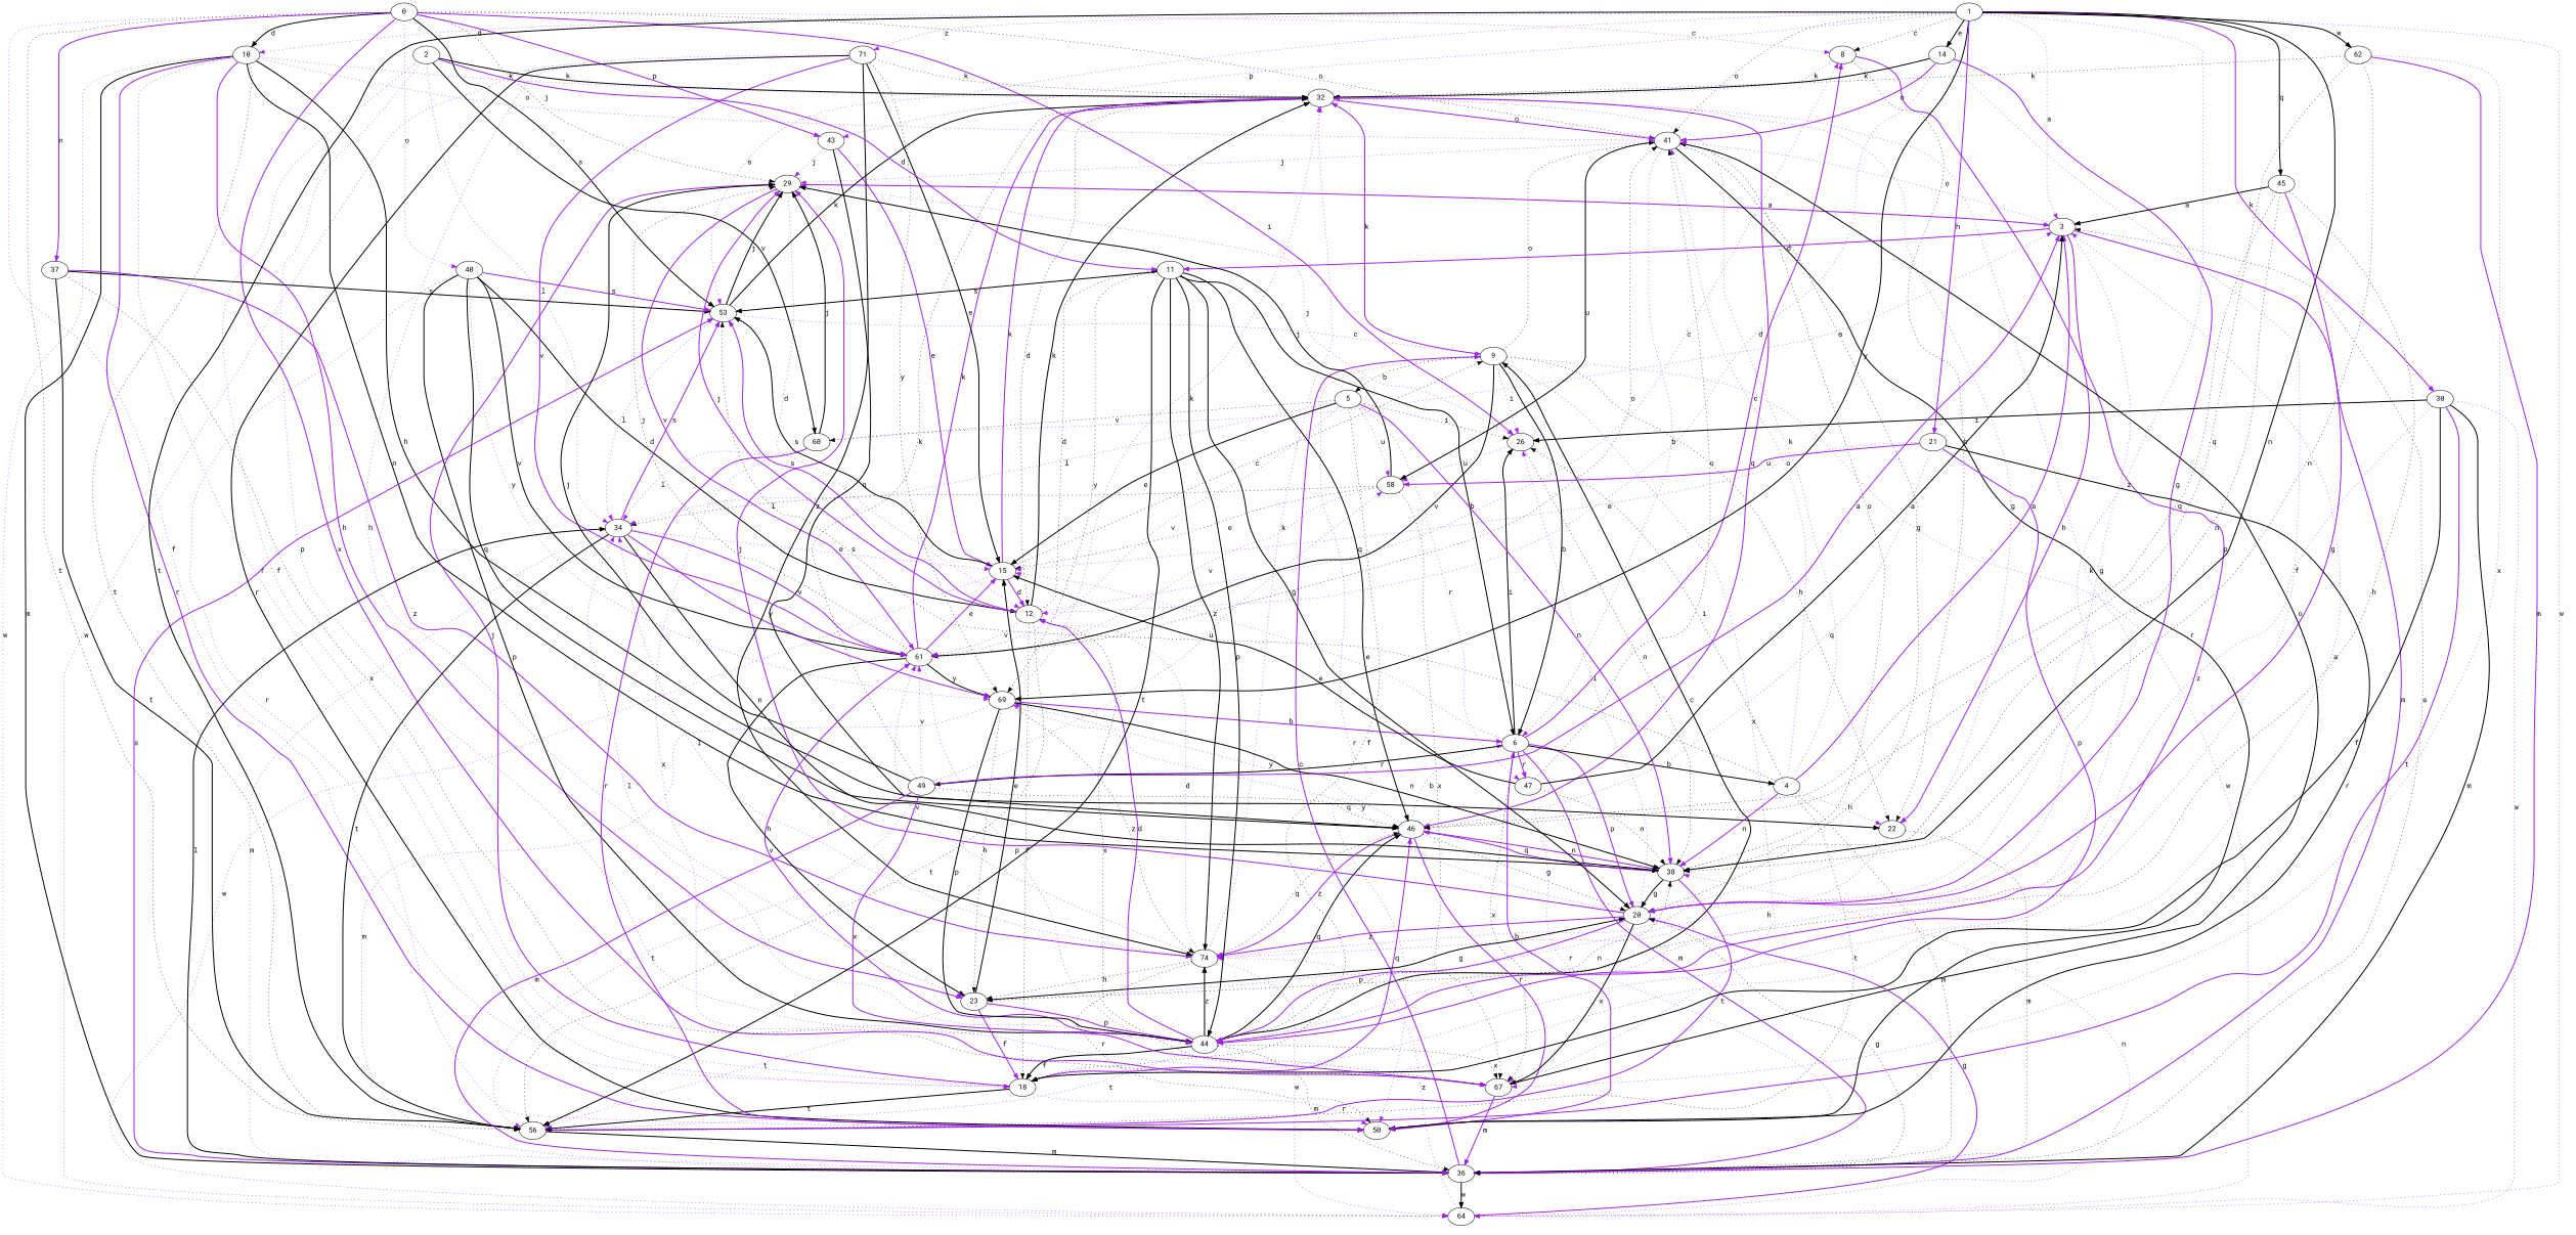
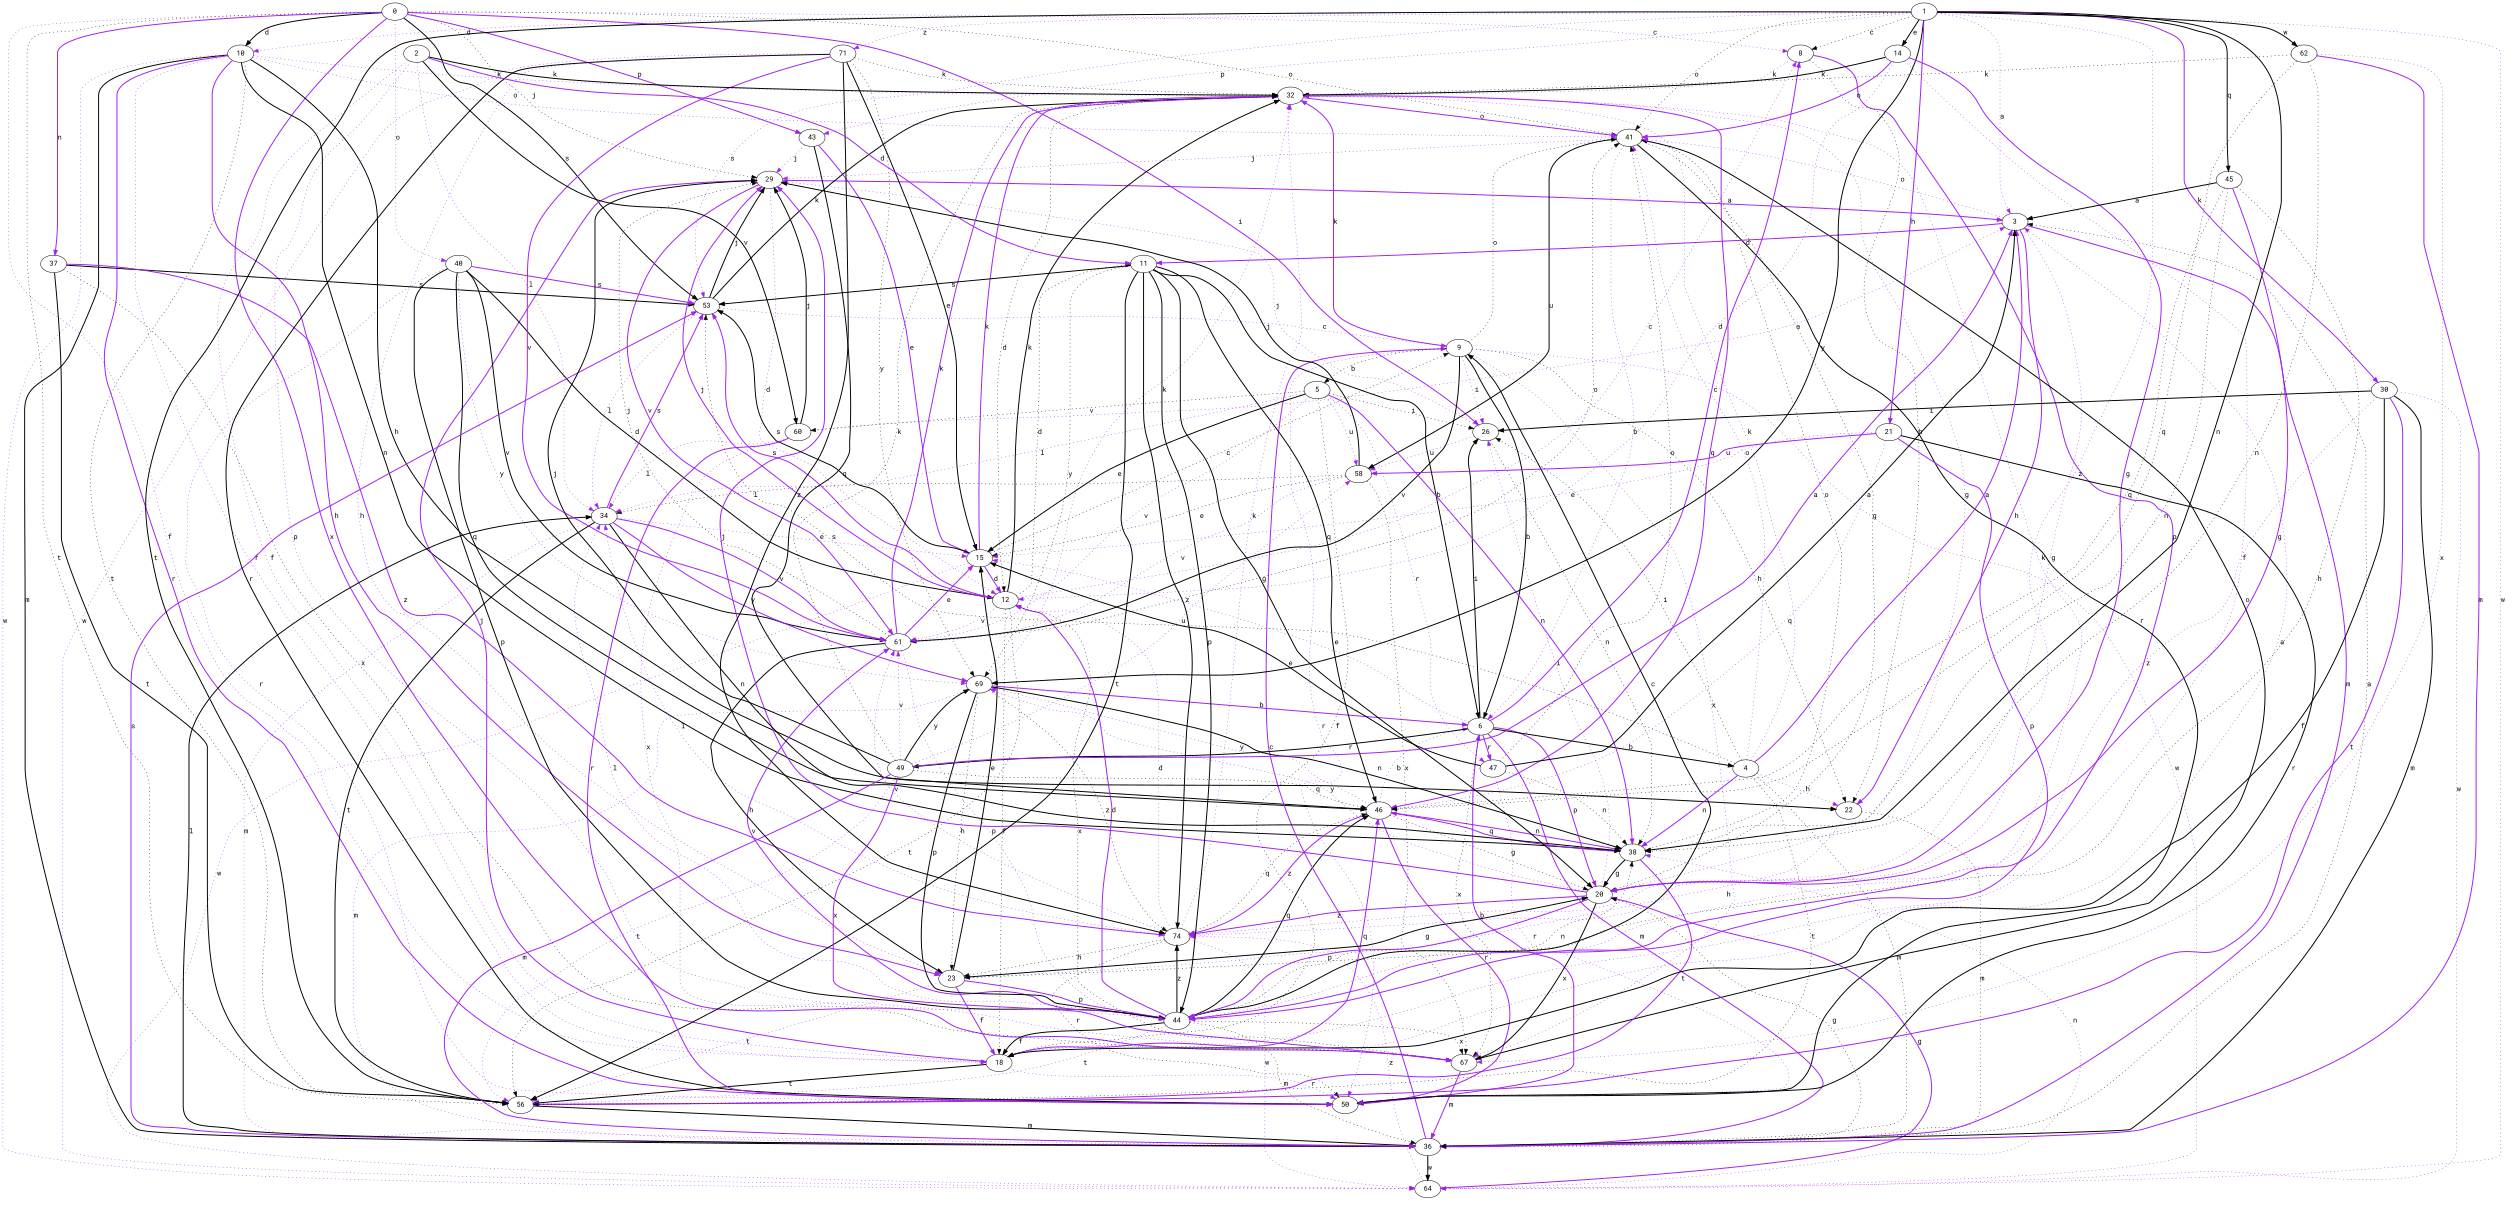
  strict digraph {
    fontname="Roboto Mono"
    node [fontname="Roboto Mono"]
    edge [color=purple fontname="Roboto Mono" style=dotted]
    0
    8
    10
    18
    26
    29
    37
    40
    41
    43
    53
    56
    67
    n14 [label=32]
    44
    22
    38
    64
    36
    50
    23
    3
    46
    58
    61
    12
    74
    69
    20
    6
    15
    34
    9
    1
    14
    21
    30
    45
    62
    71
    11
    2
    60
    4
    5
    47
    49
    0 -> 8 [label=c]
    0 -> 10 [color=black label=d style=bold]
    0 -> 18 [label=f]
    0 -> 26 [label=i style=bold]
    0 -> 29 [color=black label=j]
    0 -> 37 [label=n style=bold]
    0 -> 40 [label=o]
    0 -> 41 [color=black label=o]
    0 -> 43 [label=p style=bold]
    0 -> 53 [color=black label=s style=bold]
    0 -> 56 [color=black label=t]
    0 -> 67 [label=x style=bold]
    8 -> n14 [label=k]
    8 -> 44 [label=p style=bold]
    8 -> 22 [color=black label=h]
    10 -> 18 [label=f]
    10 -> 41 [label=o]
    10 -> 56 [color=black label=t]
    10 -> n14 [label=k]
    10 -> 22 [color=black label=h style=bold]
    10 -> 38 [color=black label=n style=bold]
    10 -> 64 [label=w]
    10 -> 36 [color=black label=m style=bold]
    10 -> 50 [label=r style=bold]
    10 -> 23 [label=h style=bold]
    18 -> 29 [label=j style=bold]
    18 -> 56 [color=black label=t style=bold]
    18 -> 50 [label=r]
    18 -> 3 [label=a]
    18 -> 46 [label=q style=bold]
    26 -> 29 [label=j]
    26 -> 38 [color=black label=n]
    26 -> 58 [label=u]
    29 -> 3 [label=a style=bold]
    29 -> 61 [label=v style=bold]
    29 -> 12 [label=d]
    37 -> 53 [color=black label=s style=bold]
    37 -> 56 [color=black label=t style=bold]
    37 -> 67 [color=black label=x]
    37 -> 74 [label=z style=bold]
    40 -> 53 [label=s style=bold]
    40 -> 44 [color=black label=p style=bold]
    40 -> 50 [label=r]
    40 -> 46 [color=black label=q style=bold]
    40 -> 61 [color=black label=v style=bold]
    40 -> 12 [color=black label=d style=bold]
    40 -> 69 [label=y]
    41 -> 29 [label=j]
    41 -> 50 [color=black label=r style=bold]
    41 -> 58 [color=black label=u style=bold]
    41 -> 20 [color=black label=g]
    41 -> 6 [label=b]
    43 -> 29 [label=j]
    43 -> 46 [color=black label=q style=bold]
    43 -> 15 [label=e style=bold]
    53 -> 29 [color=black label=j style=bold]
    53 -> n14 [color=black label=k style=bold]
    53 -> 34 [label=l]
    53 -> 9 [label=c]
    56 -> 36 [color=black label=m style=bold]
    67 -> 41 [color=black label=o style=bold]
    67 -> 36 [label=m style=bold]
    n14 -> 41 [label=o style=bold]
    n14 -> 46 [label=q style=bold]
    n14 -> 12 [color=black label=d]
    n14 -> 20 [label=g]
    44 -> 18 [color=black label=f style=bold]
    44 -> 56 [label=t]
    44 -> 67 [color=black label=x]
    44 -> n14 [label=k]
    44 -> 38 [color=black label=n]
    44 -> 36 [color=black label=m]
    44 -> 46 [color=black label=q style=bold]
    44 -> 61 [label=v style=bold]
    44 -> 12 [label=d style=bold]
    44 -> 74 [color=black label=z style=bold]
    44 -> 34 [label=l]
    44 -> 9 [color=black label=c style=bold]
    22 -> 36 [color=black label=m]
    22 -> 23 [label=h]
    38 -> 41 [color=black label=o]
    38 -> 56 [label=t style=bold]
    38 -> 46 [label=q style=bold]
    38 -> 20 [color=black label=g style=bold]
    64 -> 38 [label=n]
    64 -> 74 [label=z]
    64 -> 20 [label=g style=bold]
    36 -> 53 [label=s style=bold]
    36 -> 64 [color=black label=w style=bold]
    36 -> 3 [color=black label=a]
    36 -> 20 [color=black label=g]
    36 -> 34 [color=black label=l style=bold]
    36 -> 9 [label=c style=bold]
    50 -> 6 [label=b style=bold]
    23 -> 18 [label=f style=bold]
    23 -> 56 [label=t]
    23 -> 44 [label=p style=bold]
    23 -> 20 [color=black label=g style=bold]
    23 -> 15 [color=black label=e style=bold]
    3 -> 41 [label=o]
    3 -> 22 [label=h style=bold]
    3 -> 36 [label=m style=bold]
    3 -> 20 [label=g]
    3 -> 11 [label=d style=bold]
    46 -> 38 [label=n style=bold]
    46 -> 50 [label=r style=bold]
    46 -> 74 [label=z style=bold]
    46 -> 69 [label=y]
    46 -> 20 [color=black label=g]
    46 -> 6 [label=b]
    58 -> 29 [color=black label=j style=bold]
    58 -> 67 [color=black label=x]
    58 -> 61 [label=v]
    58 -> 15 [color=black label=e]
    58 -> 34 [color=black label=l]
    61 -> 29 [color=black label=j]
    61 -> 41 [color=black label=o]
    61 -> n14 [label=k style=bold]
    61 -> 44 [label=p]
    61 -> 23 [color=black label=h style=bold]
-   61 -> 69 [color=black label=y style=bold]
+   49 -> 69 [color=black label=y style=bold]
    61 -> 15 [label=e style=bold]
    12 -> 8 [label=c]
    12 -> 18 [color=black label=f]
    12 -> 29 [label=j style=bold]
    12 -> 53 [label=s style=bold]
    12 -> 56 [color=black label=t]
    12 -> 67 [color=black label=x]
    12 -> n14 [color=black label=k style=bold]
    12 -> 61 [label=v]
    12 -> 11 [color=black label=d]
    74 -> n14 [label=k]
    74 -> 64 [label=w]
    74 -> 50 [color=black label=r]
    74 -> 23 [color=black label=h]
    74 -> 46 [color=black label=q]
    74 -> 61 [label=v]
    74 -> 12 [label=d]
    74 -> 34 [label=l]
    69 -> n14 [label=k]
    69 -> 44 [color=black label=p style=bold]
    69 -> 38 [color=black label=n style=bold]
    69 -> 36 [label=m]
    69 -> 23 [color=black label=h]
    69 -> 74 [color=black label=z]
    69 -> 6 [label=b style=bold]
    20 -> 26 [label=i]
    20 -> 29 [label=j style=bold]
    20 -> 67 [color=black label=x style=bold]
    20 -> 44 [label=p style=bold]
    20 -> 74 [label=z style=bold]
    20 -> 69 [label=y]
    6 -> 8 [label=c style=bold]
    6 -> 26 [color=black label=i style=bold]
    6 -> 67 [color=black label=x]
    6 -> 36 [label=m style=bold]
    6 -> 20 [label=p style=bold]
    6 -> 15 [label=e]
    6 -> 4 [color=black label=b style=bold]
    6 -> 47 [label=r style=bold]
    6 -> 49 [color=black label=r style=bold]
    15 -> 53 [color=black label=s style=bold]
    15 -> n14 [label=k style=bold]
    15 -> 64 [label=w]
    15 -> 12 [label=d style=bold]
    15 -> 9 [color=black label=c]
    34 -> 53 [label=s style=bold]
    34 -> 56 [color=black label=t style=bold]
    34 -> 38 [color=black label=n style=bold]
    34 -> 36 [label=m]
    34 -> 61 [label=v style=bold]
    34 -> 69 [label=y style=bold]
    34 -> 15 [label=e]
    9 -> 26 [label=i]
    9 -> 41 [color=black label=o]
    9 -> 67 [label=x]
    9 -> n14 [label=k style=bold]
    9 -> 22 [color=black label=h]
    9 -> 64 [label=w]
    9 -> 50 [label=r]
    9 -> 61 [color=black label=v style=bold]
    9 -> 6 [color=black label=b style=bold]
    9 -> 5 [color=black label=b]
    1 -> 8 [color=black label=c]
    1 -> 10 [label=d]
    1 -> 41 [color=black label=o]
    1 -> 43 [label=p]
    1 -> 53 [label=s]
    1 -> 56 [color=black label=t style=bold]
    1 -> 38 [color=black label=n style=bold]
    1 -> 64 [label=w]
    1 -> 3 [label=a]
    1 -> 74 [label=z]
    1 -> 69 [color=black label=y style=bold]
    1 -> 14 [color=black label=e style=bold]
    1 -> 21 [label=h style=bold]
    1 -> 30 [label=k style=bold]
    1 -> 45 [color=black label=q style=bold]
    1 -> 62 [color=black label=w style=bold]
    1 -> 71 [label=z]
    14 -> 18 [label=f]
    14 -> 41 [label=o style=bold]
    14 -> n14 [color=black label=k style=bold]
    14 -> 12 [label=d]
    14 -> 20 [label=g style=bold]
    21 -> 44 [label=p style=bold]
    21 -> 50 [color=black label=r style=bold]
    21 -> 46 [label=q]
    21 -> 58 [label=u style=bold]
    21 -> 15 [label=e]
    30 -> 18 [color=black label=f style=bold]
    30 -> 26 [color=black label=i style=bold]
    30 -> 56 [label=t style=bold]
    30 -> 64 [label=w]
    30 -> 36 [color=black label=m style=bold]
    30 -> 74 [label=z]
    45 -> 38 [color=black label=n]
    45 -> 23 [color=black label=h]
    45 -> 3 [color=black label=a style=bold]
    45 -> 46 [color=black label=q]
    45 -> 20 [label=g style=bold]
    62 -> 67 [label=x]
    62 -> n14 [color=black label=k]
    62 -> 38 [color=black label=n]
    62 -> 36 [label=m style=bold]
    62 -> 46 [color=black label=q]
    71 -> n14 [color=black label=k]
    71 -> 64 [label=w]
    71 -> 50 [color=black label=r style=bold]
    71 -> 23 [label=h]
    71 -> 61 [label=v style=bold]
    71 -> 74 [color=black label=z style=bold]
    71 -> 69 [color=black label=y]
    71 -> 15 [color=black label=e style=bold]
    11 -> 53 [color=black label=s style=bold]
    11 -> 56 [color=black label=t style=bold]
    11 -> 44 [color=black label=p style=bold]
    11 -> 46 [color=black label=q style=bold]
    11 -> 74 [color=black label=z style=bold]
    11 -> 69 [color=black label=y]
    11 -> 20 [color=black label=g style=bold]
    11 -> 6 [color=black label=b style=bold]
    2 -> 18 [label=f]
    2 -> n14 [color=black label=k style=bold]
    2 -> 44 [label=p]
    2 -> 34 [label=l]
    2 -> 11 [label=d style=bold]
    2 -> 60 [color=black label=v style=bold]
    60 -> 29 [color=black label=j style=bold]
    60 -> 67 [label=x]
    60 -> 50 [label=r style=bold]
    60 -> 3 [label=a]
    60 -> 34 [label=l]
    4 -> 26 [color=black label=i]
    4 -> 41 [label=o]
    4 -> 53 [color=black label=s]
    4 -> 56 [color=black label=t]
    4 -> n14 [label=k]
    4 -> 22 [label=h]
    4 -> 38 [label=n style=bold]
    4 -> 36 [color=black label=m]
    4 -> 3 [label=a style=bold]
    5 -> 18 [color=black label=f]
    5 -> 26 [color=black label=i]
    5 -> 38 [label=n style=bold]
    5 -> 58 [label=u]
    5 -> 61 [label=v]
    5 -> 15 [color=black label=e style=bold]
    5 -> 34 [label=l]
    5 -> 60 [color=black label=v]
    5 -> 47 [label=r]
    47 -> 41 [color=black label=o]
    47 -> 38 [color=black label=n]
    47 -> 50 [label=r]
    47 -> 3 [color=black label=a style=bold]
    47 -> 15 [color=black label=e style=bold]
    49 -> 29 [color=black label=j style=bold]
    49 -> 56 [label=t]
    49 -> 67 [label=x style=bold]
    49 -> n14 [color=black label=k]
    49 -> 36 [label=m style=bold]
    49 -> 3 [label=a style=bold]
    49 -> 46 [color=black label=q]
    49 -> 58 [label=u]
    49 -> 61 [label=v]
  }
